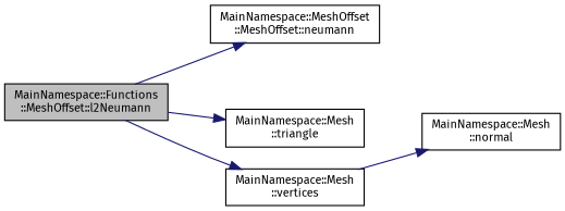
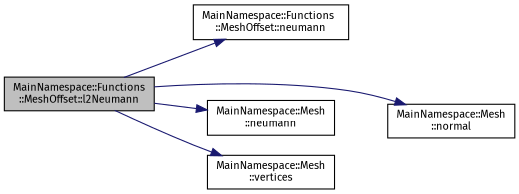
  digraph {
    fontname="Fira Sans"
    rankdir=LR
    node [color=black fillcolor=white fontname="Fira Sans" fontsize=10 shape=record style=filled]
    edge [color=midnightblue fontname="Fira Sans" fontsize=10 labelfontname=Helvetica labelfontsize=10 style=solid]
    n1 [fillcolor=grey75 fontcolor=black height=0.2 label="MainNamespace::Functions\l::MeshOffset::l2Neumann" width=0.4]
-   n2 [height=0.2 label="MainNamespace::MeshOffset\l::MeshOffset::neumann" width=0.4]
+   n2 [height=0.2 label="MainNamespace::Functions\l::MeshOffset::neumann" width=0.4]
    n3 [height=0.2 label="MainNamespace::Mesh\l::normal" width=0.4]
-   n4 [height=0.2 label="MainNamespace::Mesh\l::triangle" width=0.4]
+   n4 [height=0.2 label="MainNamespace::Mesh\l::neumann" width=0.4]
    n5 [height=0.2 label="MainNamespace::Mesh\l::vertices" width=0.4]
    n1 -> n2
-   n5 -> n3
+   n1 -> n3
    n1 -> n4
    n1 -> n5
  }
